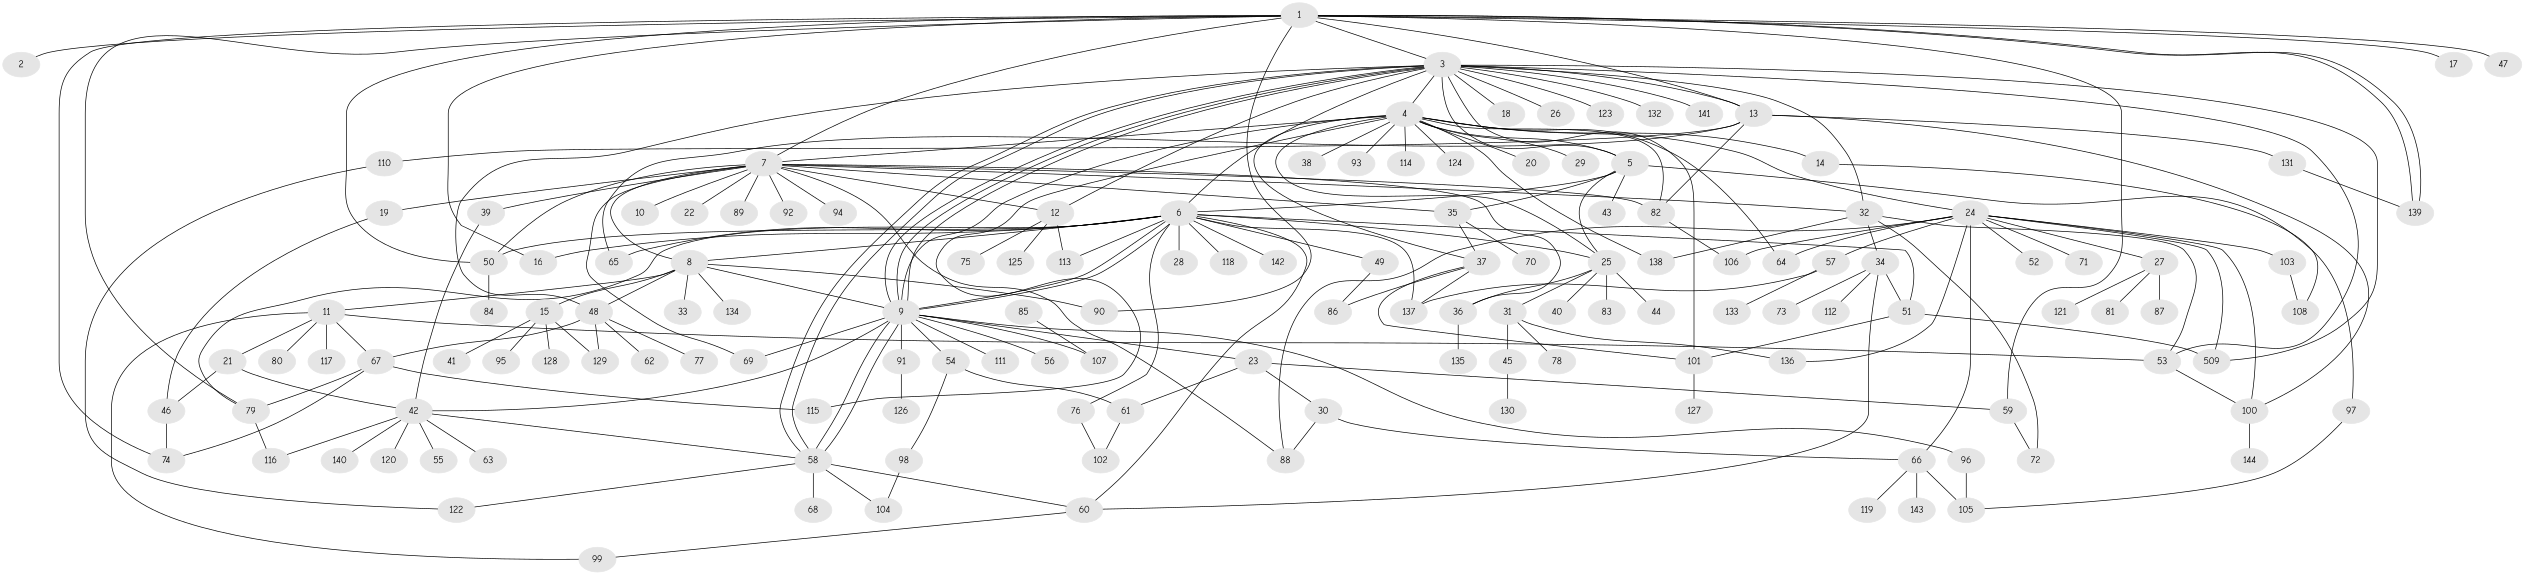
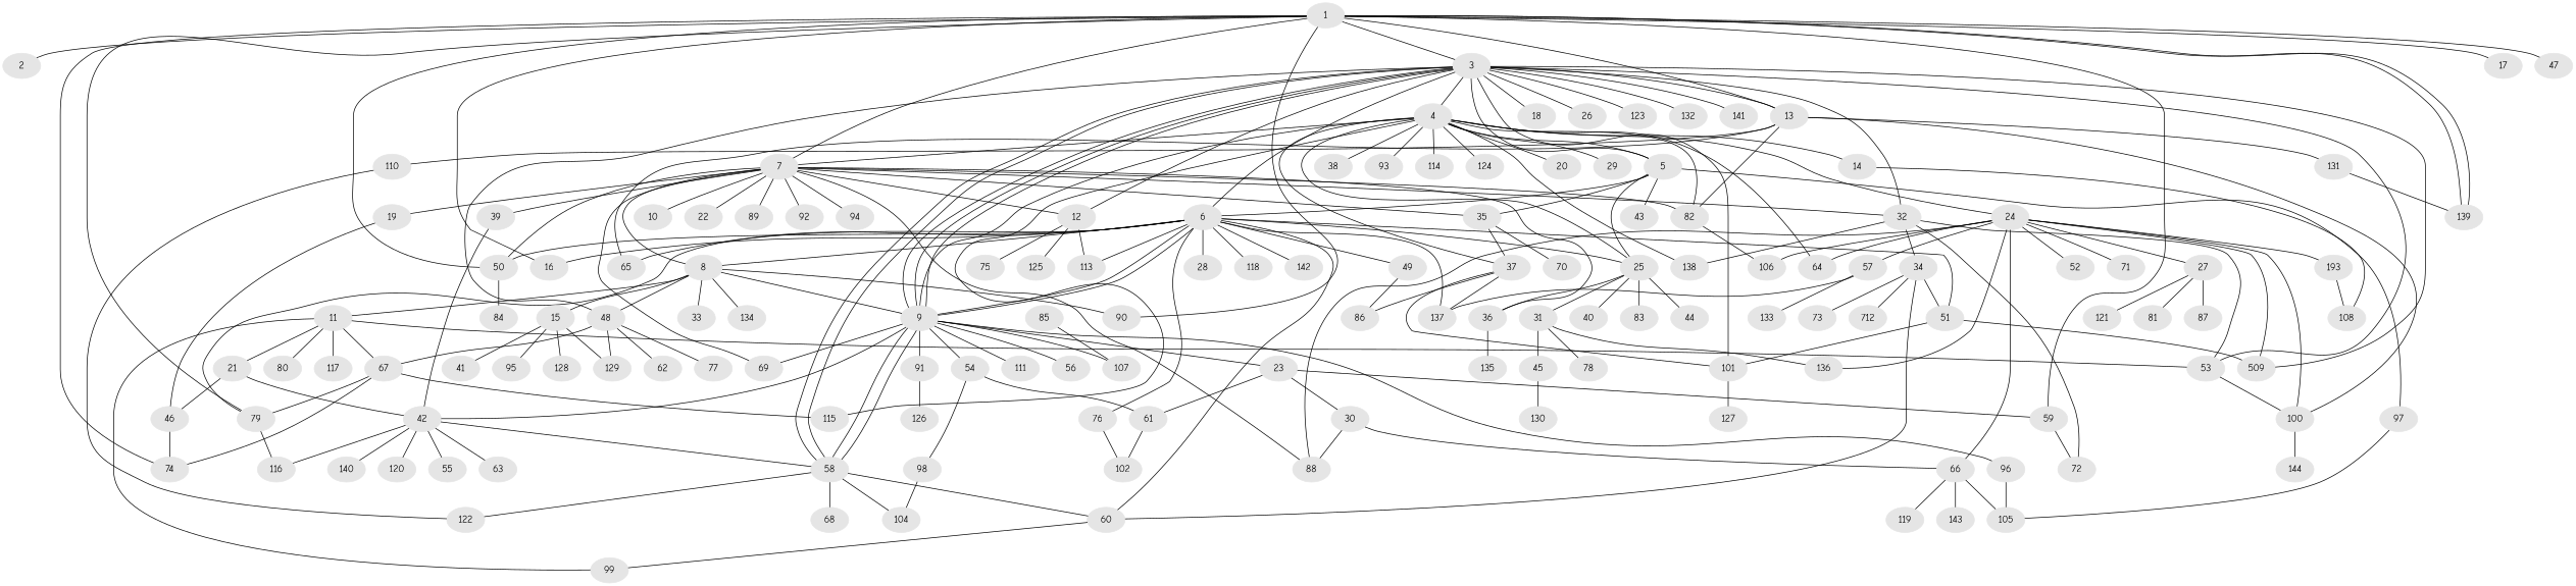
  graph {
    fontname="Comic Neue"
    node [color=gray90 fontname="Comic Neue" style=filled]
    edge [fontname="Comic Neue"]
    1
    2
    3
    7
    13
    16
    17
    47
    50
    59
    74
    79
    90
    139
    4
    5
    6
    9
    12
    18
    26
    32
    48
    53
    58
    101
    n27 [label=509]
    123
    132
    141
    82
    35
    8
    10
    19
    22
    36
    39
    69
    88
    89
    92
    94
    65
    100
    110
    131
    84
    72
    116
    14
    20
    24
    25
    29
    37
    38
    64
    93
    114
    115
    124
    138
    43
    97
    28
    49
    51
    60
    76
    113
    118
    137
    142
    23
    42
    54
    56
    91
    96
    107
    111
    75
    125
    34
    67
    129
    62
    77
    68
    104
    122
    127
    108
    27
    52
    57
    66
    71
-   103
+   103 [label=193]
    106
    136
    31
    40
    44
    83
    86
    70
    85
    105
    11
    15
    33
    134
    99
    102
    46
    135
    21
    80
    117
    41
    95
    128
    30
    61
    55
    63
    120
    140
    98
    126
    144
    81
    87
    121
    133
    119
    143
    45
    78
    130
    73
-   112
+   112 [label=712]
    1 -- 2
    1 -- 3
    1 -- 7
    1 -- 13
    1 -- 16
    1 -- 17
    1 -- 47
    1 -- 50
    1 -- 59
    1 -- 74
    1 -- 79
    1 -- 90
    1 -- 139
    1 -- 139
    3 -- 13
    3 -- 4
    3 -- 5
    3 -- 6
    3 -- 9
    3 -- 9
    3 -- 9
    3 -- 12
    3 -- 18
    3 -- 26
    3 -- 32
    3 -- 48
    3 -- 53
    3 -- 58
    3 -- 58
    3 -- 101
    3 -- n27
    3 -- 123
    3 -- 132
    3 -- 141
    7 -- 50
    7 -- 12
    7 -- 32
    7 -- 82
    7 -- 35
    7 -- 8
    7 -- 10
    7 -- 19
    7 -- 22
    7 -- 36
    7 -- 39
    7 -- 69
    7 -- 88
    7 -- 89
    7 -- 92
    7 -- 94
    13 -- 82
    13 -- 65
    13 -- 100
    13 -- 110
    13 -- 131
    50 -- 84
    59 -- 72
    79 -- 116
    4 -- 7
    4 -- 5
    4 -- 9
    4 -- 82
    4 -- 14
    4 -- 20
    4 -- 24
    4 -- 25
    4 -- 29
    4 -- 37
    4 -- 38
    4 -- 64
    4 -- 93
    4 -- 114
    4 -- 115
    4 -- 124
    4 -- 138
    5 -- 6
    5 -- 35
    5 -- 25
    5 -- 43
    5 -- 97
    6 -- 16
    6 -- 50
    6 -- 79
    6 -- 9
    6 -- 9
    6 -- 8
    6 -- 65
    6 -- 25
    6 -- 28
    6 -- 49
    6 -- 51
    6 -- 60
    6 -- 76
    6 -- 113
    6 -- 118
    6 -- 137
    6 -- 142
    9 -- 58
    9 -- 58
    9 -- 69
    9 -- 23
    9 -- 42
    9 -- 54
    9 -- 56
    9 -- 91
    9 -- 96
    9 -- 107
    9 -- 111
    12 -- 113
    12 -- 75
    12 -- 125
    32 -- 53
    32 -- 72
    32 -- 138
    32 -- 34
    48 -- 67
    48 -- 129
    48 -- 62
    48 -- 77
    53 -- 100
    58 -- 60
    58 -- 68
    58 -- 104
    58 -- 122
    101 -- 127
    82 -- 106
    35 -- 37
    35 -- 70
    8 -- 90
    8 -- 9
    8 -- 48
    8 -- 11
    8 -- 15
    8 -- 33
    8 -- 134
    19 -- 46
    36 -- 135
    39 -- 42
    100 -- 144
    110 -- 122
    131 -- 139
    14 -- 108
    24 -- n27
    24 -- 88
    24 -- 100
    24 -- 64
    24 -- 27
    24 -- 52
    24 -- 57
    24 -- 66
    24 -- 71
    24 -- 103
    24 -- 106
    24 -- 136
    25 -- 36
    25 -- 31
    25 -- 40
    25 -- 44
    25 -- 83
    37 -- 101
    37 -- 137
    37 -- 86
    97 -- 105
    49 -- 86
    51 -- 101
    51 -- n27
    60 -- 99
    76 -- 102
    23 -- 59
    23 -- 30
    23 -- 61
    42 -- 58
    42 -- 116
    42 -- 55
    42 -- 63
    42 -- 120
    42 -- 140
    54 -- 61
    54 -- 98
    91 -- 126
    96 -- 105
    34 -- 51
    34 -- 60
    34 -- 73
    34 -- 112
    67 -- 74
    67 -- 79
    67 -- 115
    27 -- 81
    27 -- 87
    27 -- 121
    57 -- 137
    57 -- 133
    66 -- 105
    66 -- 119
    66 -- 143
    103 -- 108
    31 -- 136
    31 -- 45
    31 -- 78
    85 -- 107
    11 -- 53
    11 -- 67
    11 -- 99
    11 -- 21
    11 -- 80
    11 -- 117
    15 -- 129
    15 -- 41
    15 -- 95
    15 -- 128
    46 -- 74
    21 -- 42
    21 -- 46
    30 -- 88
    30 -- 66
    61 -- 102
    98 -- 104
    45 -- 130
  }
